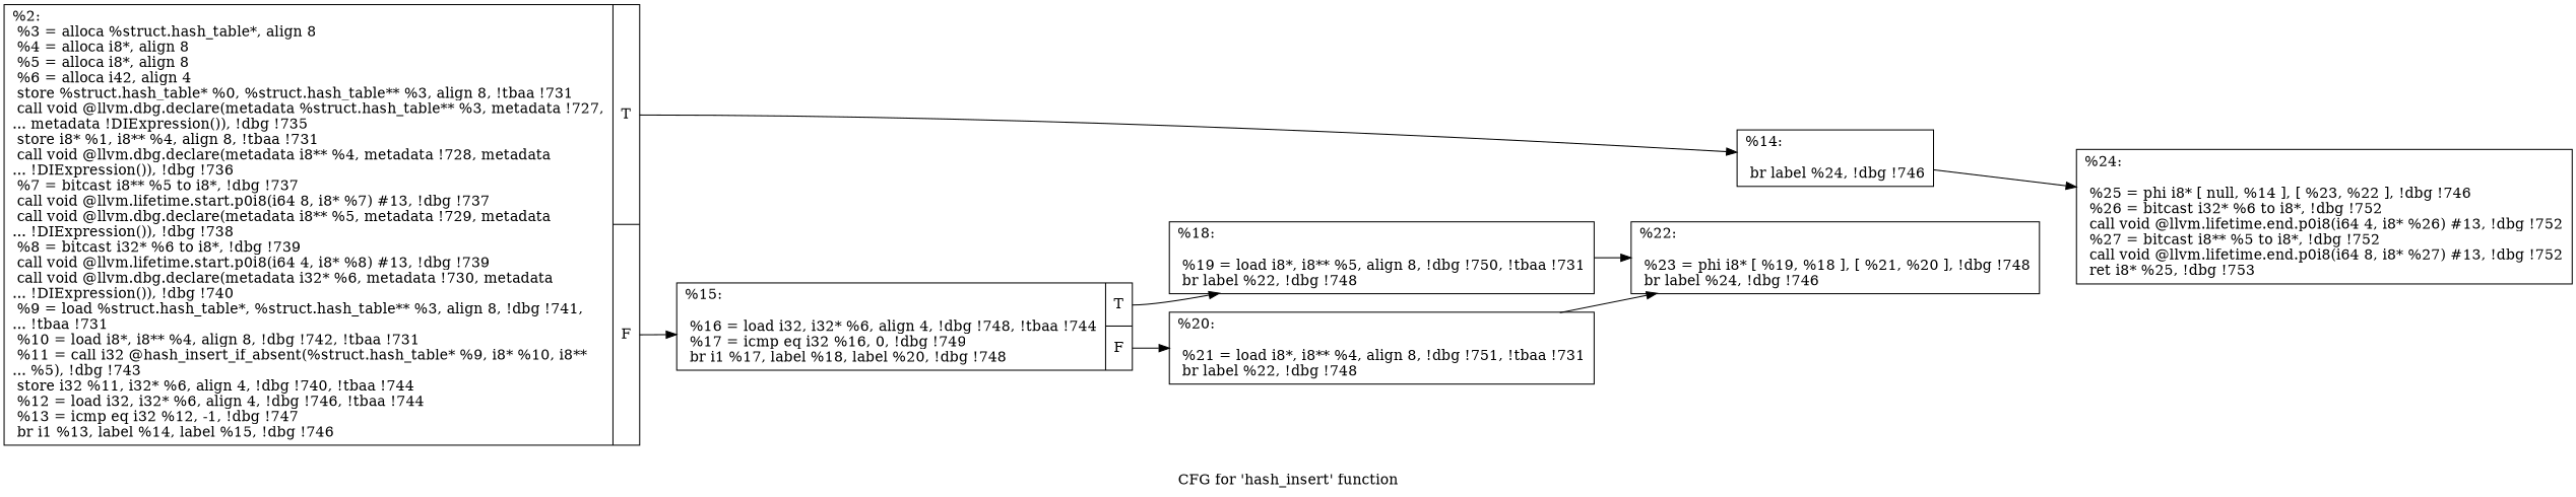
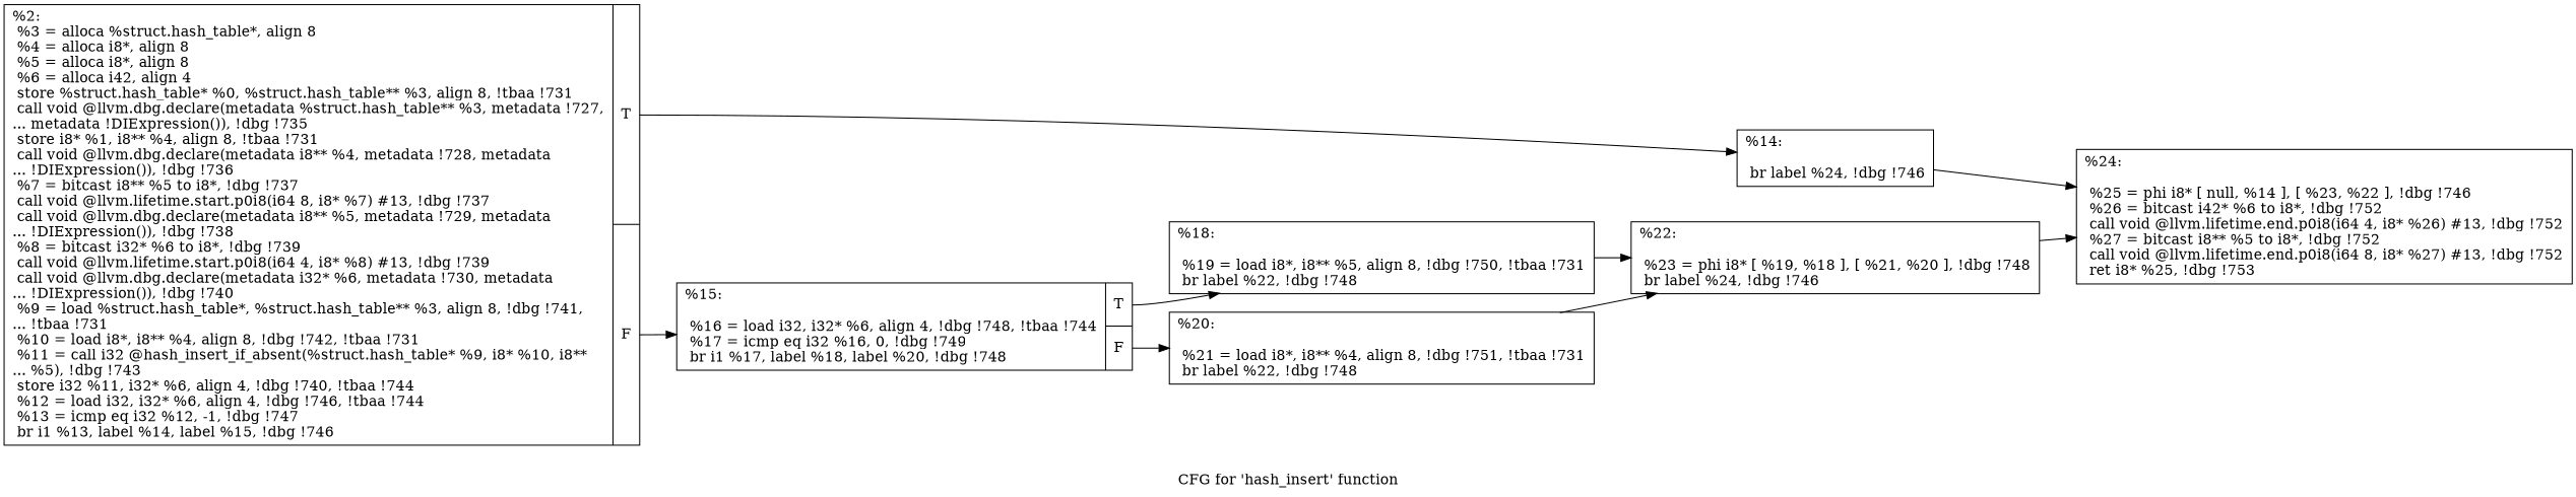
  digraph {
    label="CFG for 'hash_insert' function"
    rankdir=LR
    node [shape=record]
    n1 [label="{%2:\l  %3 = alloca %struct.hash_table*, align 8\l  %4 = alloca i8*, align 8\l  %5 = alloca i8*, align 8\l  %6 = alloca i42, align 4\l  store %struct.hash_table* %0, %struct.hash_table** %3, align 8, !tbaa !731\l  call void @llvm.dbg.declare(metadata %struct.hash_table** %3, metadata !727,\l... metadata !DIExpression()), !dbg !735\l  store i8* %1, i8** %4, align 8, !tbaa !731\l  call void @llvm.dbg.declare(metadata i8** %4, metadata !728, metadata\l... !DIExpression()), !dbg !736\l  %7 = bitcast i8** %5 to i8*, !dbg !737\l  call void @llvm.lifetime.start.p0i8(i64 8, i8* %7) #13, !dbg !737\l  call void @llvm.dbg.declare(metadata i8** %5, metadata !729, metadata\l... !DIExpression()), !dbg !738\l  %8 = bitcast i32* %6 to i8*, !dbg !739\l  call void @llvm.lifetime.start.p0i8(i64 4, i8* %8) #13, !dbg !739\l  call void @llvm.dbg.declare(metadata i32* %6, metadata !730, metadata\l... !DIExpression()), !dbg !740\l  %9 = load %struct.hash_table*, %struct.hash_table** %3, align 8, !dbg !741,\l... !tbaa !731\l  %10 = load i8*, i8** %4, align 8, !dbg !742, !tbaa !731\l  %11 = call i32 @hash_insert_if_absent(%struct.hash_table* %9, i8* %10, i8**\l... %5), !dbg !743\l  store i32 %11, i32* %6, align 4, !dbg !740, !tbaa !744\l  %12 = load i32, i32* %6, align 4, !dbg !746, !tbaa !744\l  %13 = icmp eq i32 %12, -1, !dbg !747\l  br i1 %13, label %14, label %15, !dbg !746\l|{<s0>T|<s1>F}}"]
    n2 [label="{%14:\l\l  br label %24, !dbg !746\l}"]
    n3 [label="{%15:\l\l  %16 = load i32, i32* %6, align 4, !dbg !748, !tbaa !744\l  %17 = icmp eq i32 %16, 0, !dbg !749\l  br i1 %17, label %18, label %20, !dbg !748\l|{<s0>T|<s1>F}}"]
-   n4 [label="{%24:\l\l  %25 = phi i8* [ null, %14 ], [ %23, %22 ], !dbg !746\l  %26 = bitcast i32* %6 to i8*, !dbg !752\l  call void @llvm.lifetime.end.p0i8(i64 4, i8* %26) #13, !dbg !752\l  %27 = bitcast i8** %5 to i8*, !dbg !752\l  call void @llvm.lifetime.end.p0i8(i64 8, i8* %27) #13, !dbg !752\l  ret i8* %25, !dbg !753\l}"]
+   n4 [label="{%24:\l\l  %25 = phi i8* [ null, %14 ], [ %23, %22 ], !dbg !746\l  %26 = bitcast i42* %6 to i8*, !dbg !752\l  call void @llvm.lifetime.end.p0i8(i64 4, i8* %26) #13, !dbg !752\l  %27 = bitcast i8** %5 to i8*, !dbg !752\l  call void @llvm.lifetime.end.p0i8(i64 8, i8* %27) #13, !dbg !752\l  ret i8* %25, !dbg !753\l}"]
    n5 [label="{%18:\l\l  %19 = load i8*, i8** %5, align 8, !dbg !750, !tbaa !731\l  br label %22, !dbg !748\l}"]
    n6 [label="{%20:\l\l  %21 = load i8*, i8** %4, align 8, !dbg !751, !tbaa !731\l  br label %22, !dbg !748\l}"]
    n7 [label="{%22:\l\l  %23 = phi i8* [ %19, %18 ], [ %21, %20 ], !dbg !748\l  br label %24, !dbg !746\l}"]
    n1 -> n2 [tailport=s0]
    n1 -> n3 [tailport=s1]
    n2 -> n4
    n3 -> n5 [tailport=s0]
    n3 -> n6 [tailport=s1]
    n5 -> n7
    n6 -> n7
+   n7 -> n4
  }
